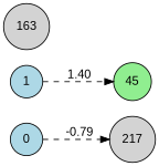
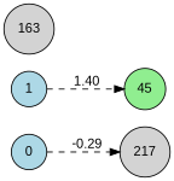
  digraph {
    fontname="Liberation Sans"
    rankdir=LR
    node [fillcolor=lightblue fontname="Liberation Sans" shape=circle style=filled]
    edge [fontname="Liberation Sans" style=dashed]
    n1 [label=0]
    n2 [fillcolor=lightgray label=217]
    n3 [label=1]
    n4 [fillcolor=lightgreen label=45]
    n5 [fillcolor=lightgray label=163]
-   n1 -> n2 [label=-0.79]
+   n1 -> n2 [label=-0.29]
    n3 -> n4 [label=1.40]
  }
